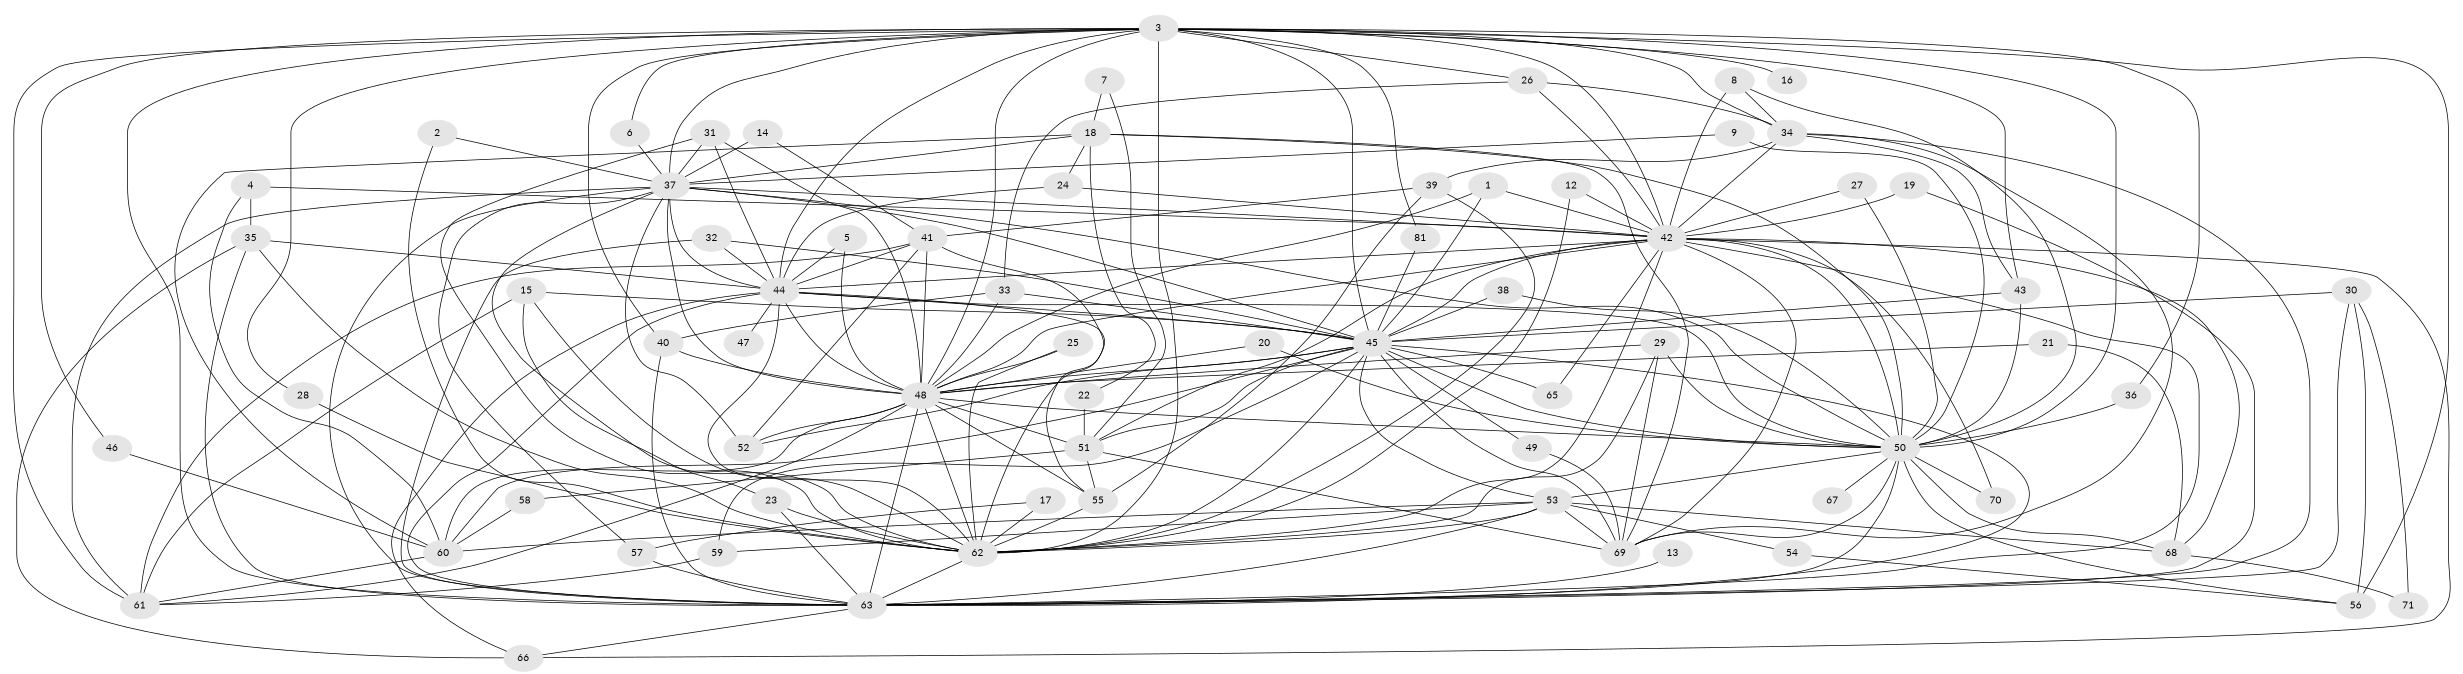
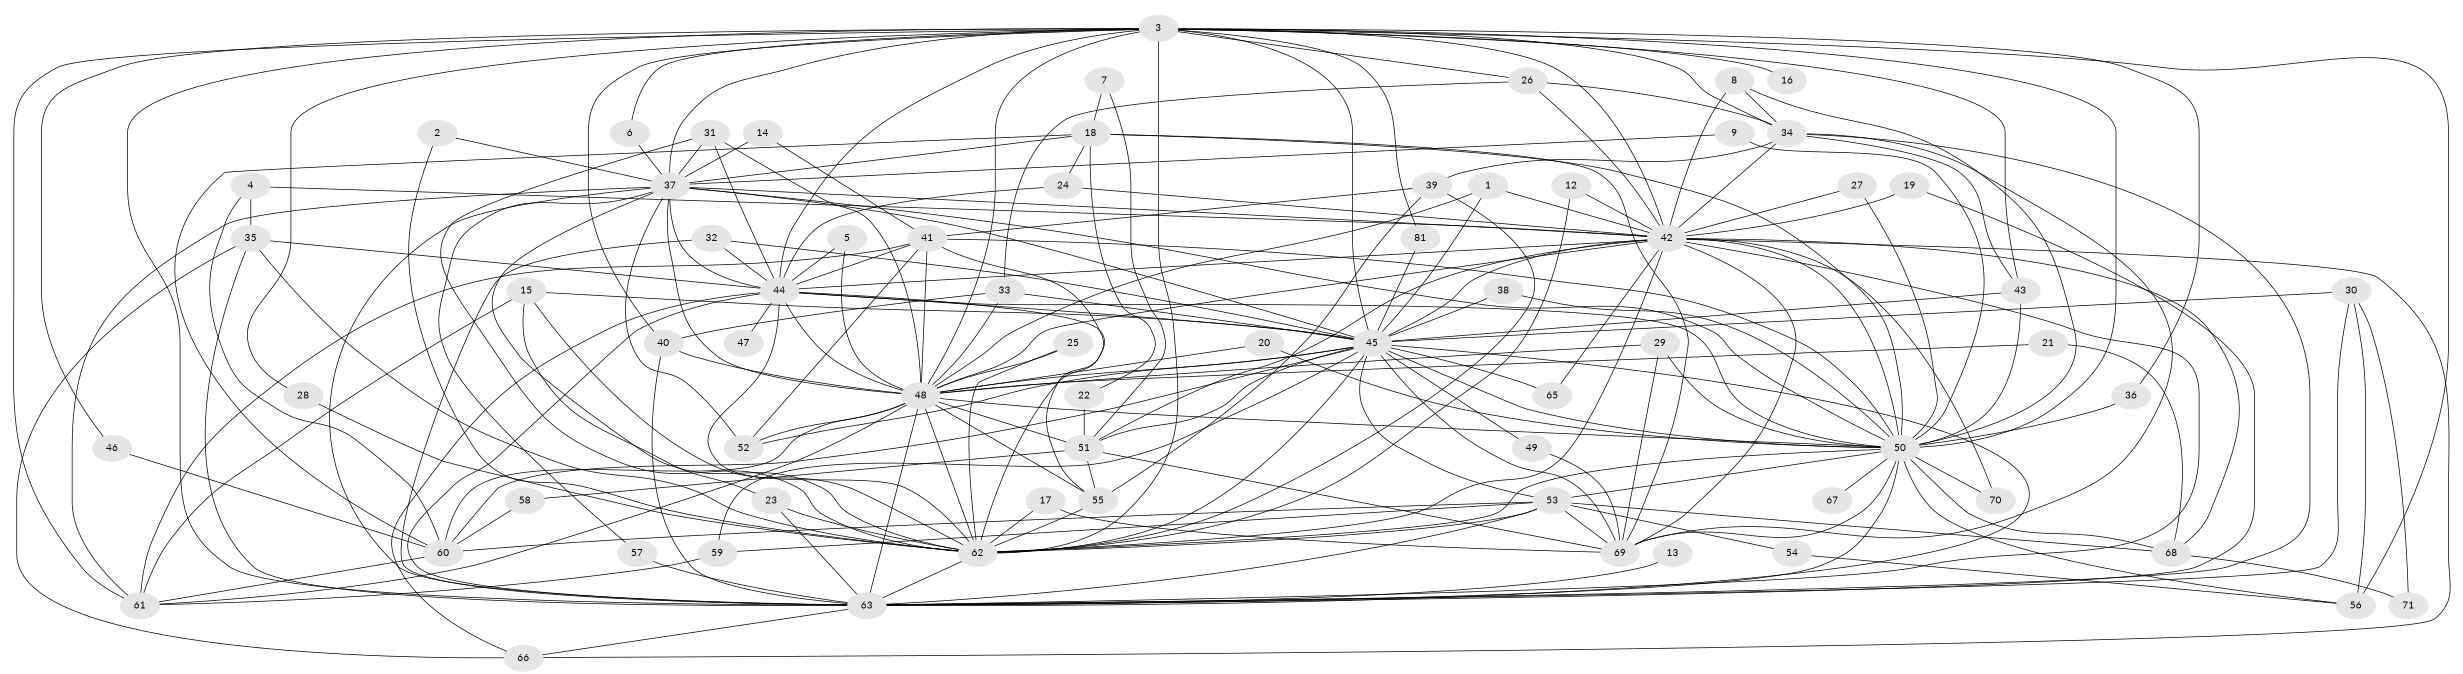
  graph {
    fontname=Lato
    node [color=gray90 fontname=Lato style=filled]
    edge [fontname=Lato weight=1.0]
    1
    42
    45
    48
    62
    44
    50
    63
    51
    69
    68
    66
    65
    70
    60
    52
    49
    53
    59
    61
    55
    2
    37
    57
    3
    6
    n27 [label=81]
    16
    26
    28
    34
    36
    40
    43
    46
    56
    33
    39
    47
    67
    4
    35
    5
    7
    18
    22
    24
    58
    8
    9
    12
    13
    14
    41
    15
    23
    17
    19
    20
    21
    71
    25
    27
    29
    30
    31
    32
    38
    54
    1 -- 42
    1 -- 45
    1 -- 48
    42 -- 45
    42 -- 48 [weight=2.0]
    42 -- 62
    42 -- 44 [weight=2.0]
    42 -- 50 [weight=2.0]
    42 -- 63
    42 -- 51
    42 -- 69
    42 -- 68
    42 -- 66
    42 -- 65
    42 -- 70
    45 -- 48
    45 -- 62
    45 -- 50
    45 -- 63
    45 -- 51
    45 -- 69
    45 -- 65
    45 -- 60
    45 -- 52 [weight=2.0]
    45 -- 49
    45 -- 53
    45 -- 59
    48 -- 62 [weight=2.0]
    48 -- 50
    48 -- 63 [weight=2.0]
    48 -- 51
    48 -- 60
    48 -- 52
    48 -- 61
    48 -- 55
    62 -- 63
    44 -- 45
    44 -- 48
    44 -- 62
    44 -- 50
    44 -- 63
    44 -- 66
    44 -- 55
    44 -- 47 [weight=2.0]
-   29 -- 62
+   50 -- 62
    50 -- 63 [weight=2.0]
    50 -- 69
    50 -- 68
    50 -- 70
    50 -- 53
    50 -- 56
    50 -- 67
    63 -- 66
    51 -- 69
    51 -- 55
    51 -- 58
    68 -- 71
    60 -- 61
    49 -- 69
    53 -- 62
    53 -- 63
    53 -- 69
    53 -- 68
    53 -- 60
    53 -- 59
    53 -- 54
    59 -- 61
    55 -- 62 [weight=2.0]
    2 -- 62
    2 -- 37
    37 -- 42
    37 -- 45
    37 -- 48
    37 -- 62 [weight=3.0]
    37 -- 44
    37 -- 50
    37 -- 63
    37 -- 52
    37 -- 61
    37 -- 57
    57 -- 63
    3 -- 42 [weight=2.0]
    3 -- 45 [weight=3.0]
    3 -- 48 [weight=2.0]
    3 -- 62 [weight=2.0]
    3 -- 44 [weight=3.0]
    3 -- 50 [weight=4.0]
    3 -- 63 [weight=3.0]
    3 -- 61
    3 -- 37 [weight=3.0]
    3 -- 6
    3 -- n27
    3 -- 16 [weight=2.0]
    3 -- 26
    3 -- 28
    3 -- 34
    3 -- 36
    3 -- 40 [weight=2.0]
    3 -- 43
    3 -- 46
    3 -- 56 [weight=2.0]
    6 -- 37
    n27 -- 45
    26 -- 42
    26 -- 34
    26 -- 33
    28 -- 62
    34 -- 42
    34 -- 63
    34 -- 69
    34 -- 43
    34 -- 39
    36 -- 50
    40 -- 48 [weight=2.0]
    40 -- 63
    43 -- 45
    43 -- 50
    46 -- 60
    33 -- 45
    33 -- 48
    33 -- 40
    39 -- 62
    39 -- 55
    39 -- 41
    4 -- 42
    4 -- 60
    4 -- 35
    35 -- 62
    35 -- 44
    35 -- 63
    35 -- 66
    5 -- 48
    5 -- 44
    7 -- 51
    7 -- 18
    18 -- 50
    18 -- 69
    18 -- 60
    18 -- 37
    18 -- 22
    18 -- 24
    22 -- 51
    24 -- 42
    24 -- 44
    58 -- 60
    8 -- 42
    8 -- 50
    8 -- 34
    9 -- 50
    9 -- 37
    12 -- 42
    12 -- 62
    13 -- 63
    14 -- 37
    14 -- 41
    41 -- 48
    41 -- 62
    41 -- 44
+   41 -- 50
    41 -- 52
    41 -- 61
    15 -- 45
    15 -- 62
    15 -- 61
    15 -- 23
    23 -- 62
    23 -- 63
    17 -- 62
-   17 -- 57
+   17 -- 69
    19 -- 42
    19 -- 63
    20 -- 48
    20 -- 50
    21 -- 48
    21 -- 68
    25 -- 48
    25 -- 62 [weight=2.0]
    27 -- 42
    27 -- 50
    29 -- 48
    29 -- 50
    29 -- 69
    30 -- 45
    30 -- 63
    30 -- 56
    30 -- 71
    31 -- 48
    31 -- 62
    31 -- 44
    31 -- 37
    32 -- 45
    32 -- 44
    32 -- 63
    38 -- 45
    38 -- 50
    54 -- 56
  }
